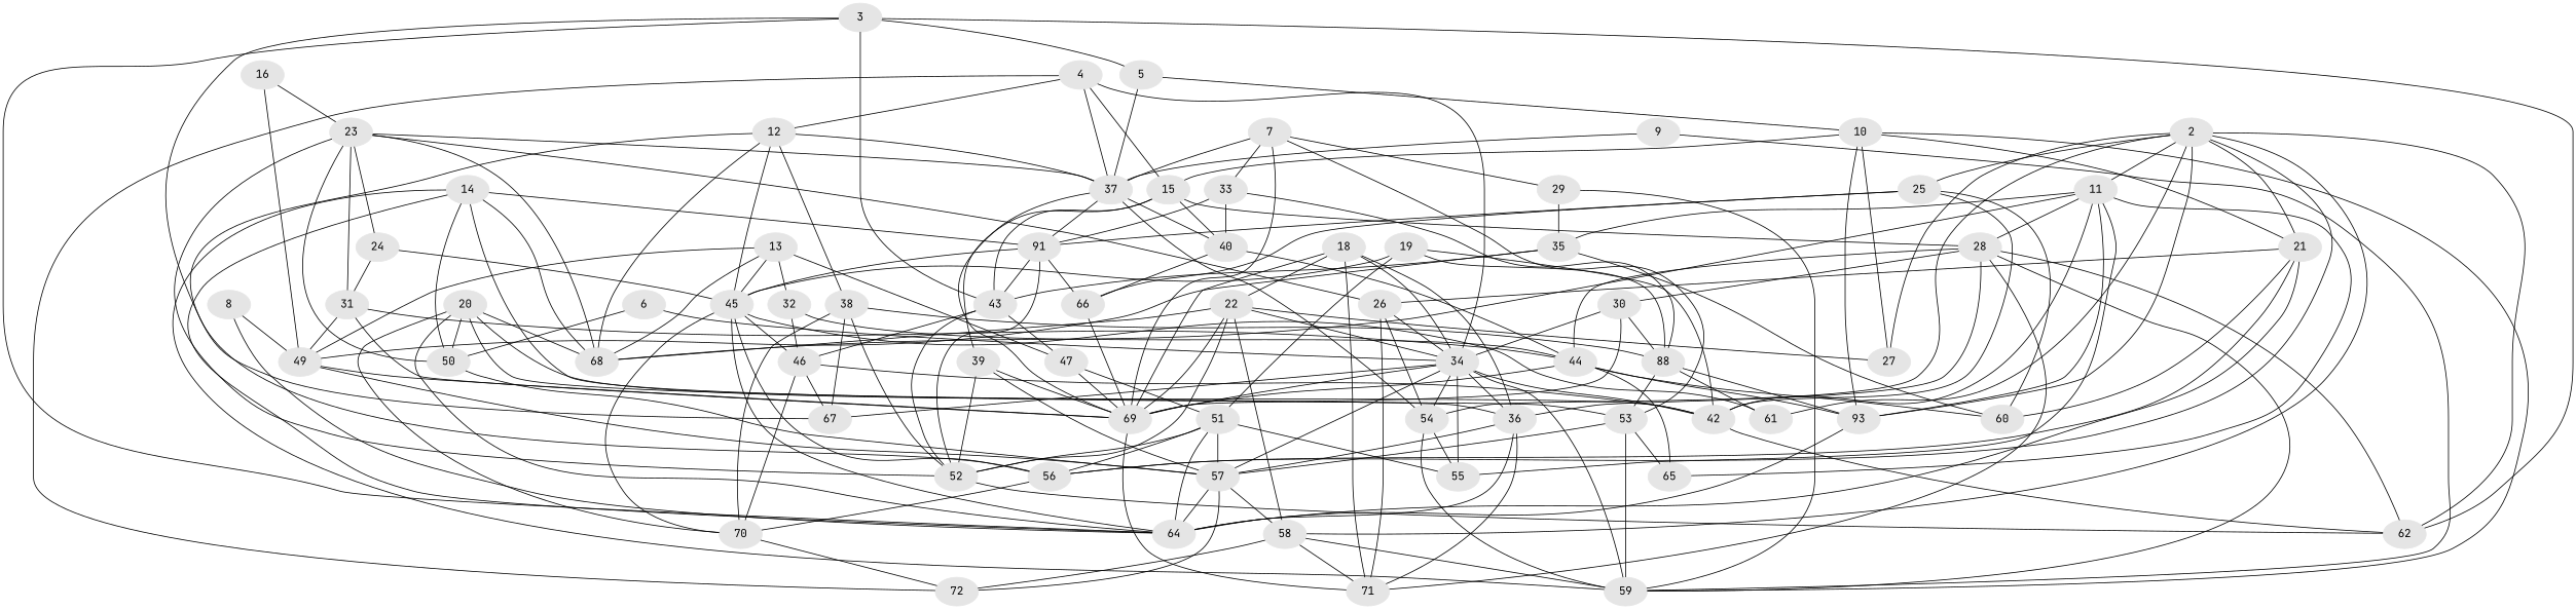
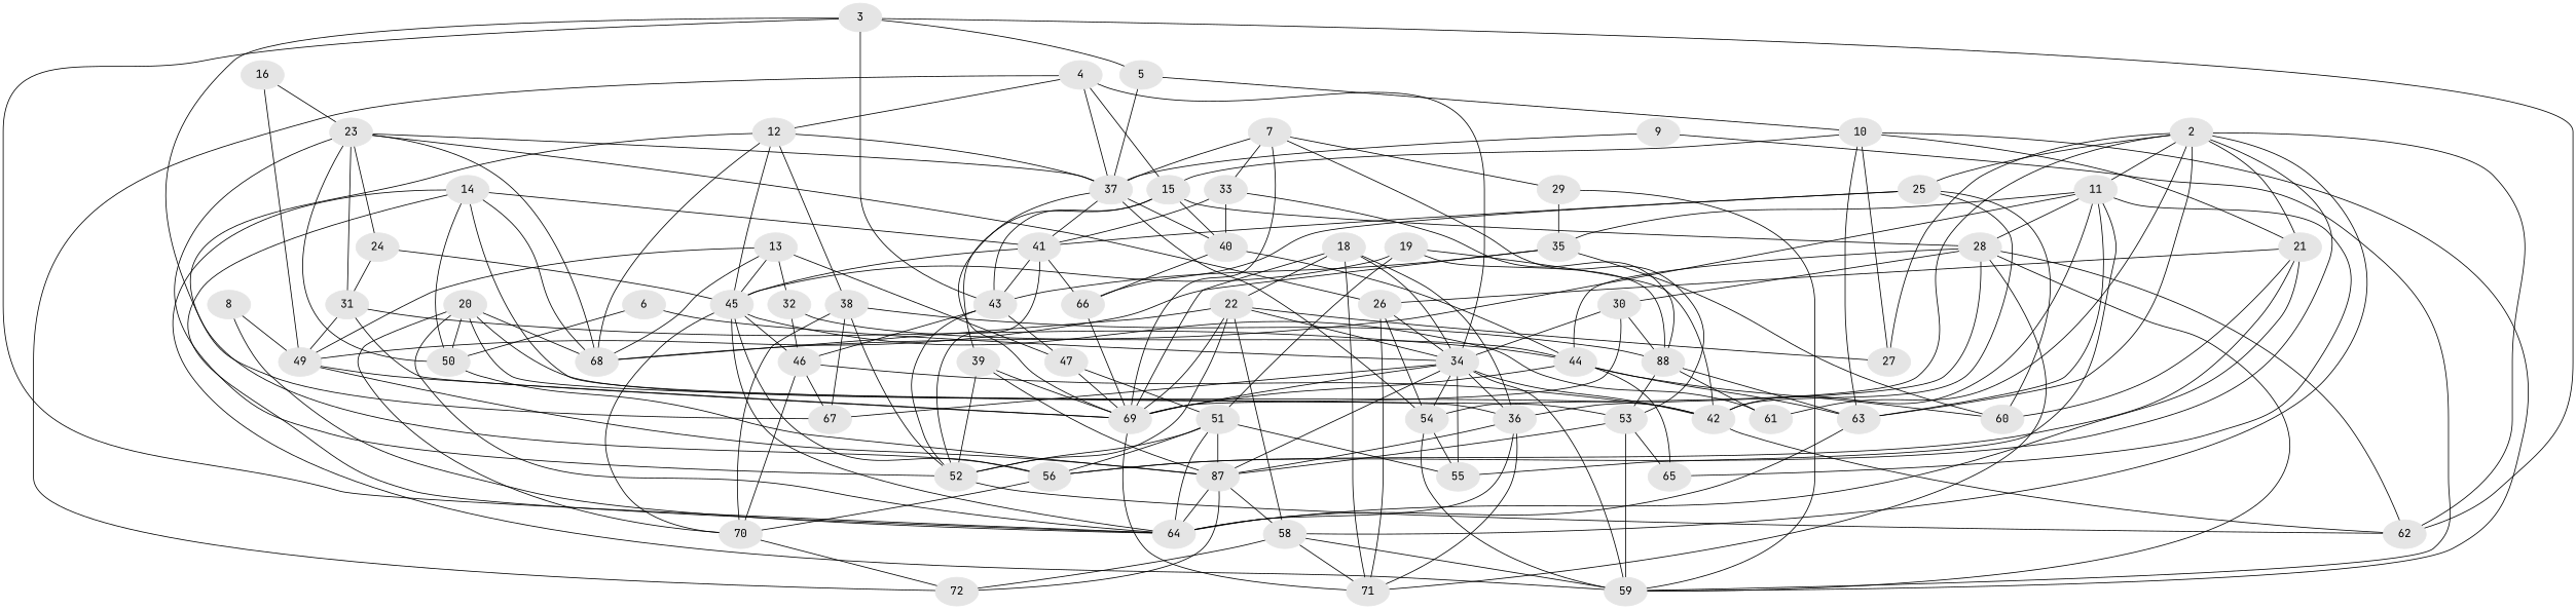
  graph {
    fontname="JetBrains Mono"
    node [color=gray90 fontname="JetBrains Mono" style=filled]
    edge [fontname="JetBrains Mono" weight=1.0]
    15
    39
    43
    28
    40
    35
    49
    60
    69
    52
-   57
+   57 [label=87]
    2
    11
    21
    25
    27
    54
    56
    58
    61
    62
-   63 [label=93]
+   63
    42
    55
    65
    68
    64
    26
-   41 [label=91]
+   41
    66
    59
    70
    72
    71
    3
    5
    67
    37
    10
    47
    46
    4
    12
    34
    38
    45
    36
    6
    50
    7
    29
    33
    53
    n54 [label=88]
    8
    9
    30
    44
    13
    32
    51
    14
    16
    23
    24
    31
    18
    22
    19
    20
    15 -- 39
    15 -- 43
    15 -- 28
    15 -- 40
    39 -- 69
    39 -- 52
    39 -- 57
    43 -- 52
    43 -- 47
    43 -- 46
    28 -- 62
    28 -- 59
    28 -- 71
    28 -- 36
    28 -- 30
    28 -- 44
    40 -- 66
    40 -- 44
    35 -- 43
    35 -- 49
    35 -- 60
    49 -- 69
    49 -- 57
    69 -- 71
    52 -- 62
    57 -- 58
    57 -- 64
    57 -- 72
    2 -- 11
    2 -- 21
    2 -- 25
    2 -- 27
    2 -- 54
    2 -- 56
    2 -- 58
    2 -- 61
    2 -- 62
    2 -- 63
    11 -- 28
    11 -- 35
    11 -- 63
    11 -- 42
    11 -- 55
    11 -- 65
    11 -- 68
    21 -- 60
    21 -- 56
    21 -- 64
    21 -- 26
    25 -- 60
    25 -- 42
    25 -- 41
    25 -- 66
    54 -- 55
    54 -- 59
    56 -- 70
    58 -- 59
    58 -- 72
    58 -- 71
    63 -- 64
    42 -- 62
    26 -- 54
    26 -- 71
    26 -- 34
    41 -- 43
    41 -- 52
    41 -- 66
    41 -- 45
    66 -- 69
    70 -- 72
    3 -- 43
    3 -- 62
    3 -- 64
    3 -- 5
    3 -- 67
    5 -- 37
    5 -- 10
    37 -- 40
    37 -- 69
    37 -- 54
    37 -- 41
    10 -- 15
    10 -- 21
    10 -- 27
    10 -- 63
    10 -- 59
    47 -- 69
    47 -- 51
    46 -- 42
    46 -- 70
    46 -- 67
    4 -- 15
    4 -- 72
    4 -- 37
    4 -- 12
    4 -- 34
    12 -- 56
    12 -- 68
    12 -- 37
    12 -- 38
    12 -- 45
    34 -- 69
    34 -- 57
    34 -- 54
    34 -- 42
    34 -- 55
    34 -- 59
    34 -- 67
    34 -- 36
    38 -- 52
    38 -- 70
    38 -- 67
    38 -- n54
    45 -- 56
    45 -- 61
    45 -- 64
    45 -- 70
    45 -- 46
    36 -- 57
    36 -- 64
    36 -- 71
    6 -- 34
    6 -- 50
    50 -- 57
    7 -- 69
    7 -- 37
    7 -- 29
    7 -- 33
    7 -- 53
    29 -- 35
    29 -- 59
    33 -- 40
    33 -- 41
    33 -- n54
    53 -- 57
    53 -- 65
    53 -- 59
    n54 -- 61
    n54 -- 63
    n54 -- 53
    8 -- 49
    8 -- 64
    9 -- 59
    9 -- 37
    30 -- 69
    30 -- 34 [weight=2.0]
    30 -- n54
    44 -- 60
    44 -- 69
    44 -- 63
    44 -- 65
    13 -- 49
    13 -- 68
    13 -- 47
    13 -- 45
    13 -- 32
    32 -- 46
    32 -- 44
    51 -- 52
    51 -- 57
    51 -- 56
    51 -- 55
    51 -- 64
    14 -- 68
    14 -- 64
    14 -- 41
    14 -- 59
    14 -- 50
    14 -- 53
    16 -- 49
    16 -- 23
    23 -- 52
    23 -- 68
    23 -- 26
    23 -- 37
    23 -- 50
    23 -- 24
    23 -- 31
    24 -- 45
    24 -- 31
    31 -- 49
    31 -- 69
    31 -- 44
    18 -- 69
    18 -- 71
    18 -- 34
    18 -- 36
    18 -- 22
    22 -- 69
    22 -- 52
    22 -- 27
    22 -- 58
    22 -- 68
    22 -- 34
    19 -- 42
    19 -- 45
    19 -- n54
    19 -- 51
    20 -- 42
    20 -- 68
    20 -- 64
    20 -- 70
    20 -- 36
    20 -- 50
  }
